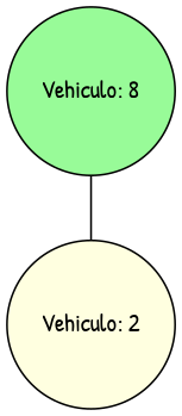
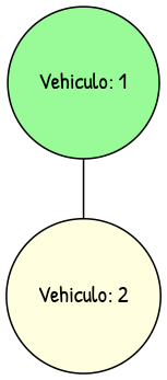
  graph {
    fontname="Patrick Hand"
    node [shape=circle style=filled fontname="Patrick Hand"]
-   n1 [label="Vehiculo: 8" fillcolor=palegreen]
+   n1 [label="Vehiculo: 1" fillcolor=palegreen]
    n2 [label="Vehiculo: 2" fillcolor=lightyellow]
    n1 -- n2 [fontname="Patrick Hand"]
  }
